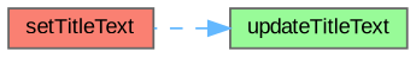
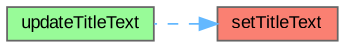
  digraph {
    rankdir=RL
    fontname="Liberation Sans"
    node [fontname="Liberation Sans" fontsize=10 shape=box style=filled]
    n1 [color=gray40 fillcolor=palegreen fontcolor=black height=0.2 label=updateTitleText width=0.4]
    n2 [color=grey40 fillcolor=salmon height=0.2 label=setTitleText width=0.4]
-   n1 -> n2 [color=steelblue1 dir=back fontname="Liberation Sans" fontsize=10 labelfontname=Helvetica labelfontsize=10 style=dashed]
+   n2 -> n1 [color=steelblue1 dir=back fontname="Liberation Sans" fontsize=10 labelfontname=Helvetica labelfontsize=10 style=dashed]
  }
